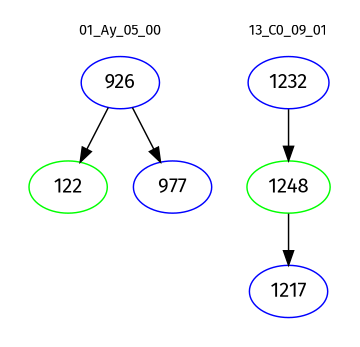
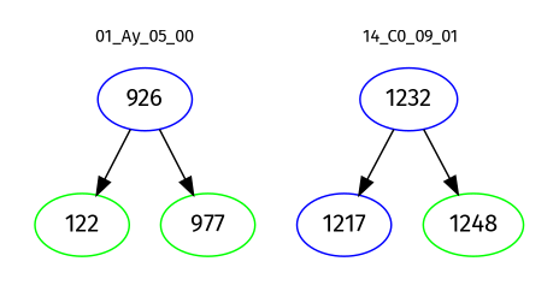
  digraph {
    fontname="Fira Sans"
    node [color=blue fontname="Fira Sans"]
    edge [color=black fontname="Fira Sans"]
    n1 [label=926]
    n2 [color=green label=122]
-   n3 [label=977]
+   n3 [color=green label=977]
    n4 [label=1232]
    n5 [label=1217]
    n6 [color=green label=1248]
    subgraph cluster_1 {
      color=white
      fontsize=10
      label="01_Ay_05_00"
      n1
      n2
      n3
    }
    subgraph cluster_2 {
      color=white
      fontsize=10
-     label="13_C0_09_01"
+     label="14_C0_09_01"
      n4
      n5
      n6
    }
    n1 -> n2
    n1 -> n3
-   n6 -> n5
+   n4 -> n5
    n4 -> n6
  }
